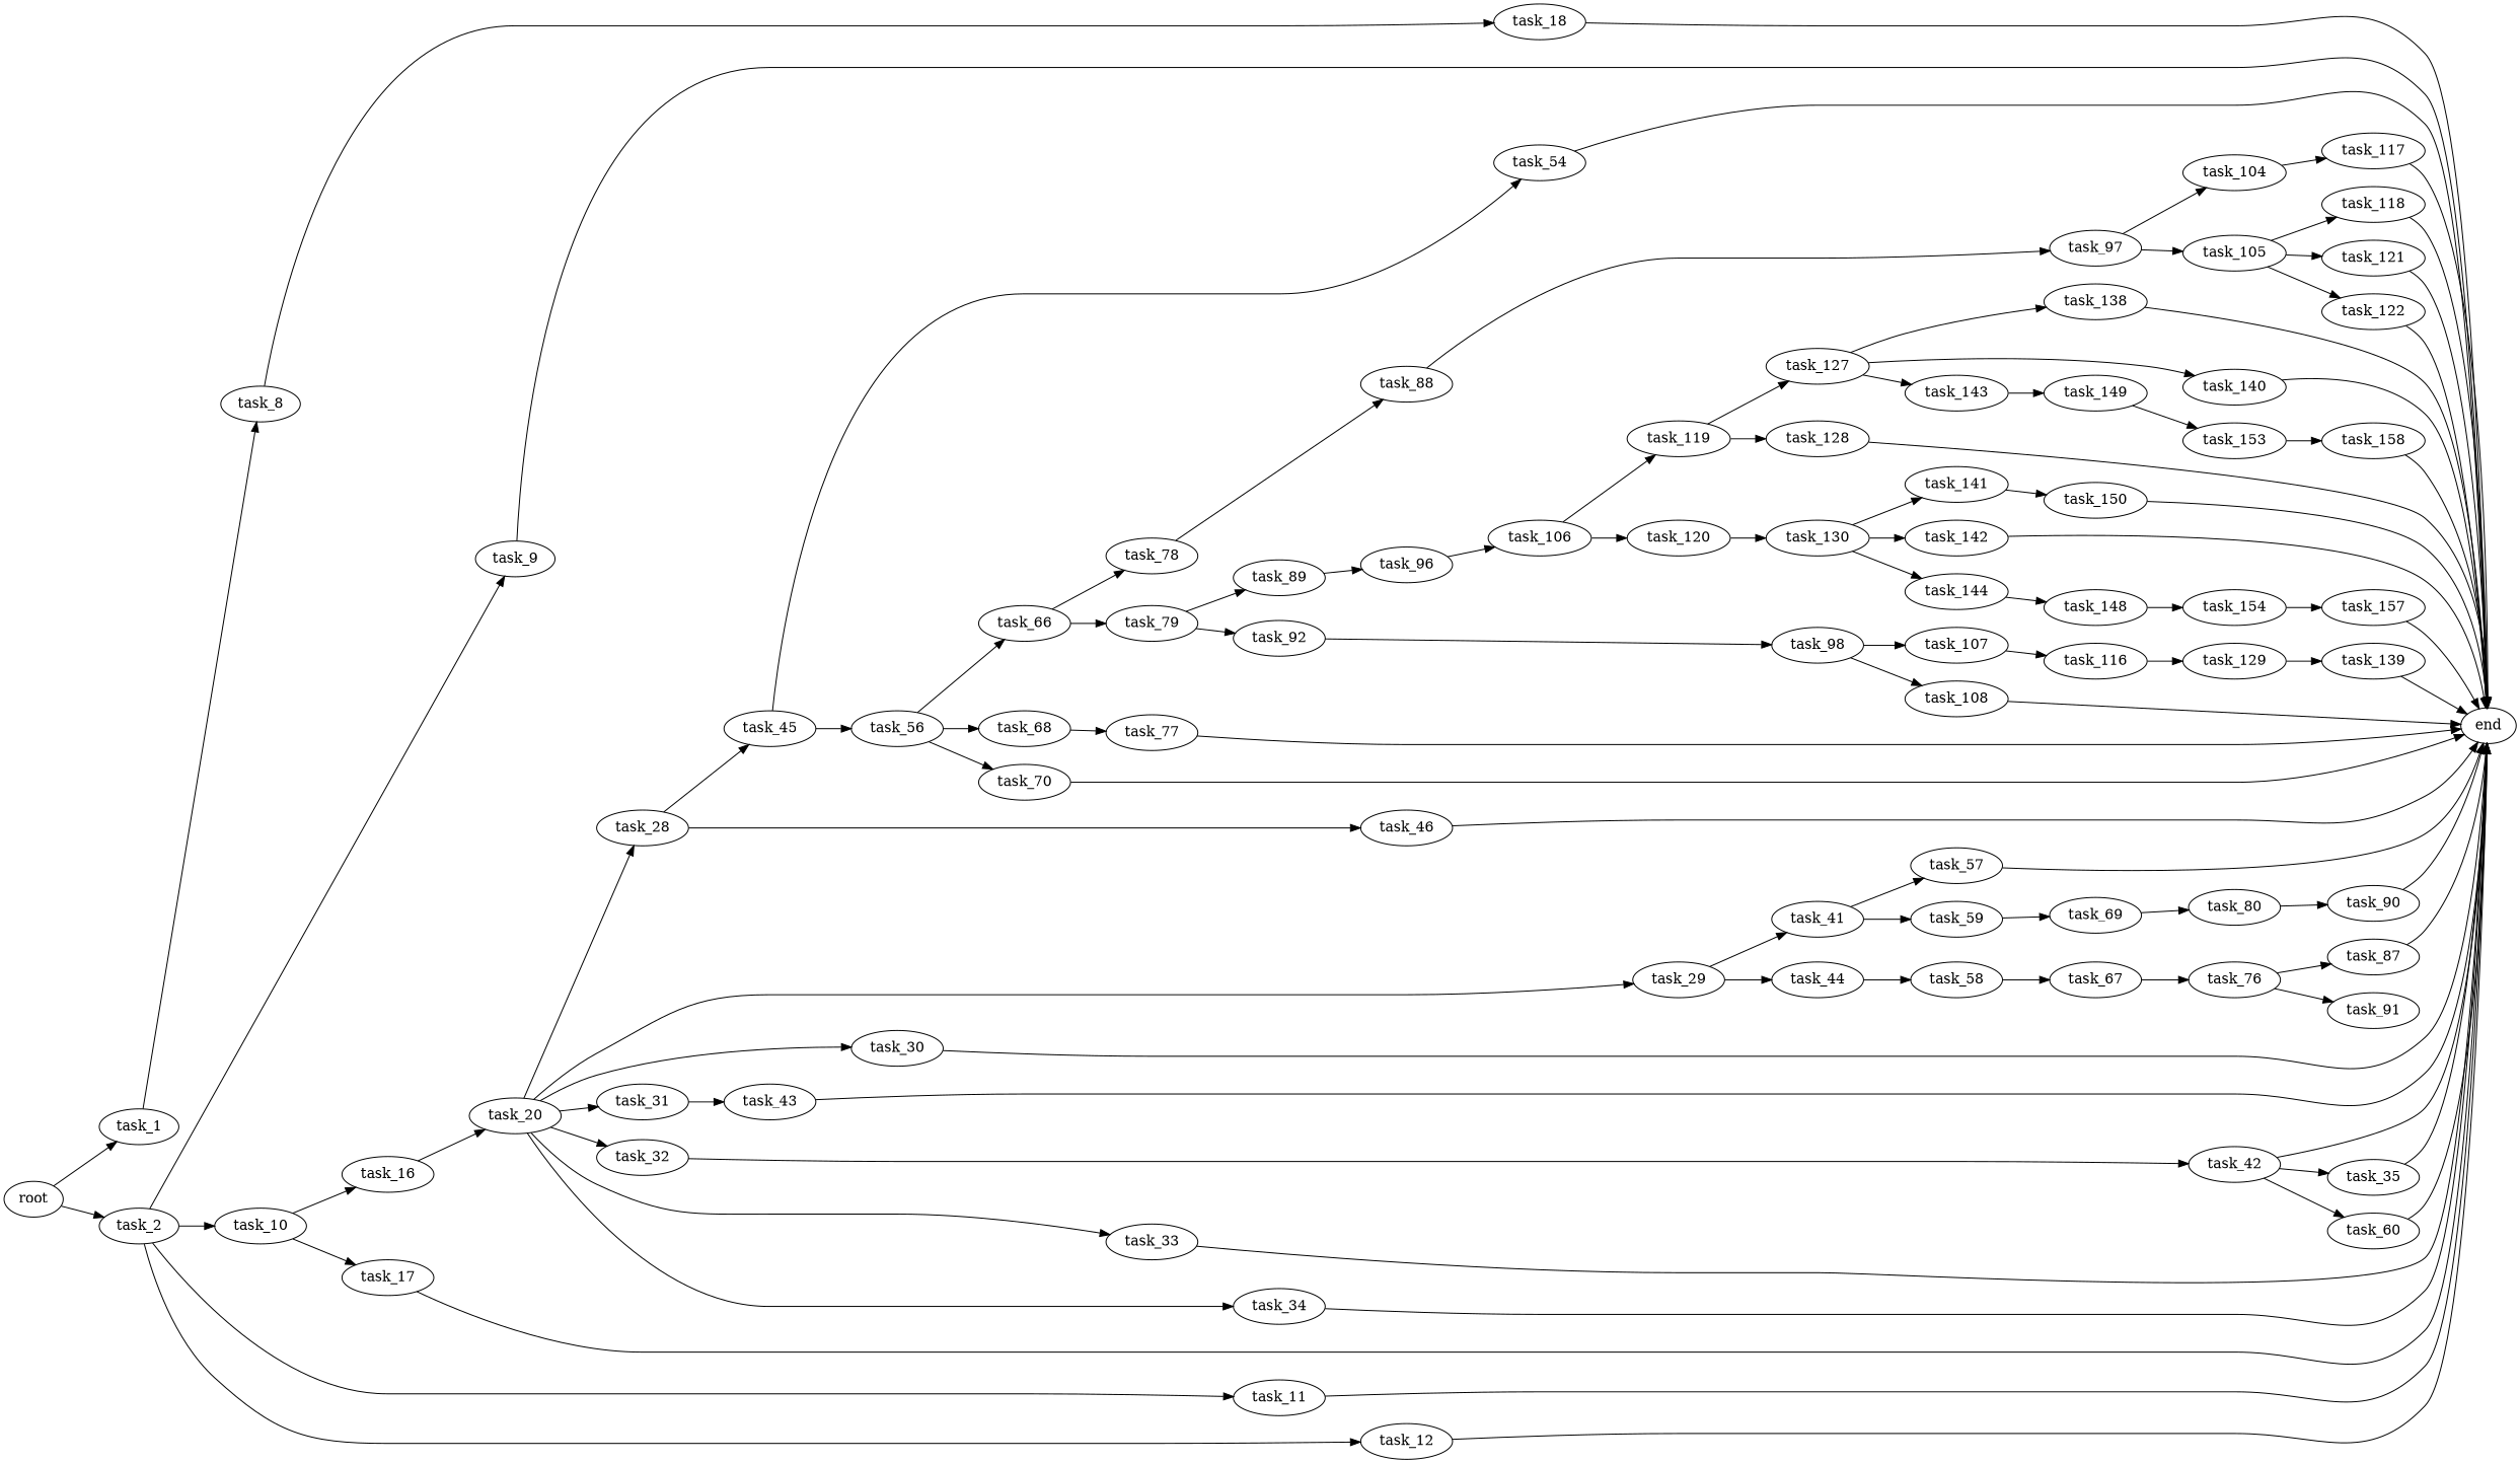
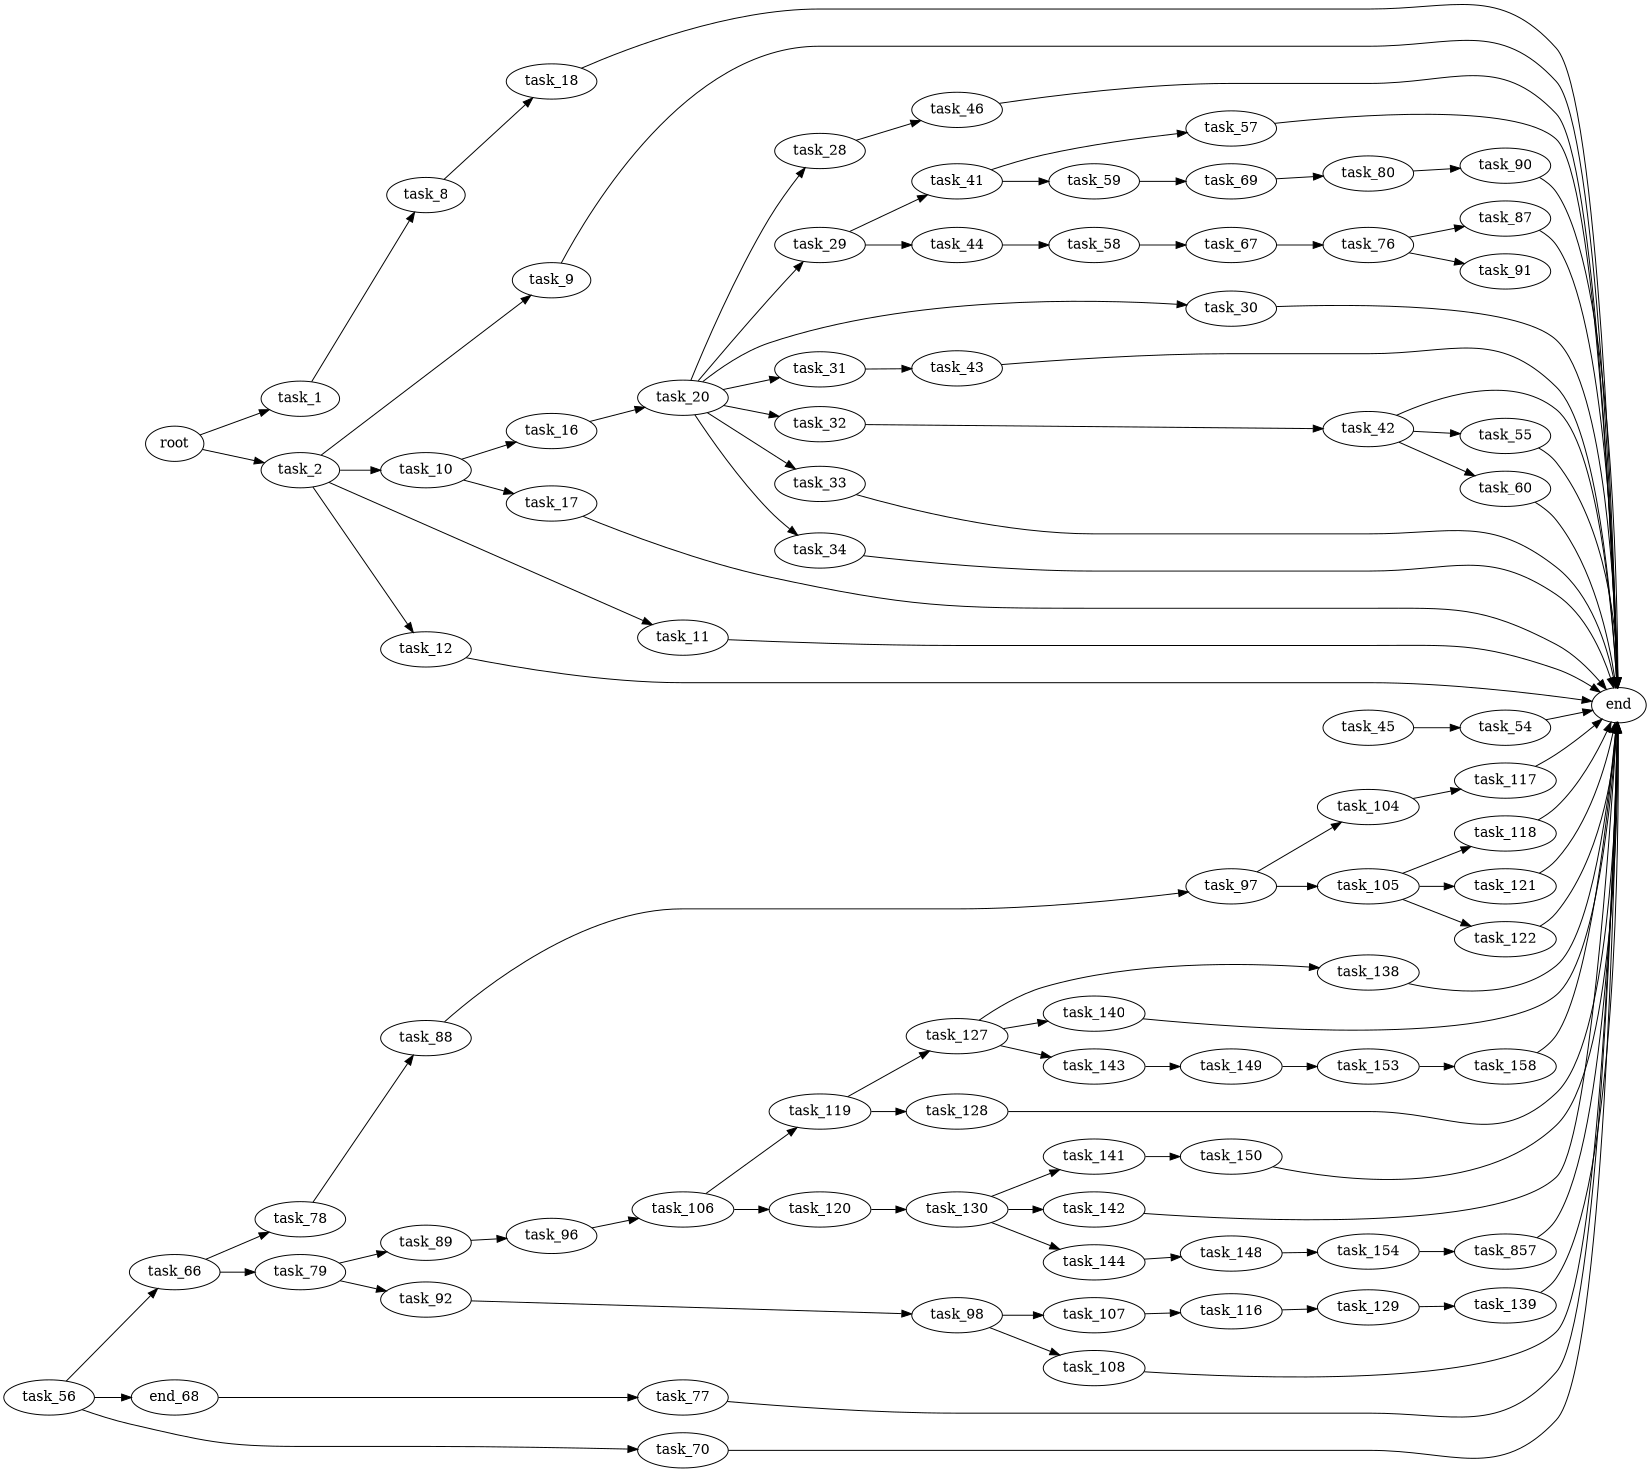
  digraph {
    rankdir=LR
    root
    task_1
    task_2
    task_8
    task_9
    task_10
    task_11
    task_12
    task_18
    end
    task_16
    task_17
    task_20
    task_28
    task_29
    task_30
    task_31
    task_32
    task_33
    task_34
    task_45
    task_46
    task_41
    task_44
    task_43
    task_42
    task_54
    task_56
    task_57
    task_59
    task_58
-   task_55 [label=task_35]
+   task_55
    task_60
    task_66
-   task_68
+   task_68 [label=end_68]
    task_70
    task_69
    task_67
    task_80
    task_76
    task_78
    task_79
    task_77
    task_88
    task_89
    task_92
    task_87
    task_91
    task_90
    task_97
    task_96
    task_98
    task_104
    task_105
    task_106
    task_107
    task_108
    task_117
    task_118
    task_121
    task_122
    task_119
    task_120
    task_116
    task_127
    task_128
    task_130
    task_129
    task_138
    task_140
    task_143
    task_141
    task_142
    task_144
    task_139
    task_149
    task_150
    task_148
    task_153
    task_154
    task_158
-   task_157
+   task_157 [label=task_857]
    root -> task_1
    root -> task_2
    task_1 -> task_8
    task_2 -> task_9
    task_2 -> task_10
    task_2 -> task_11
    task_2 -> task_12
    task_8 -> task_18
    task_9 -> end
    task_10 -> task_16
    task_10 -> task_17
    task_11 -> end
    task_12 -> end
    task_18 -> end
    task_16 -> task_20
    task_17 -> end
    task_20 -> task_28
    task_20 -> task_29
    task_20 -> task_30
    task_20 -> task_31
    task_20 -> task_32
    task_20 -> task_33
    task_20 -> task_34
-   task_28 -> task_45
    task_28 -> task_46
    task_29 -> task_41
    task_29 -> task_44
    task_30 -> end
    task_31 -> task_43
    task_32 -> task_42
    task_33 -> end
    task_34 -> end
    task_45 -> task_54
-   task_45 -> task_56
    task_46 -> end
    task_41 -> task_57
    task_41 -> task_59
    task_44 -> task_58
    task_43 -> end
    task_42 -> end
    task_42 -> task_55
    task_42 -> task_60
    task_54 -> end
    task_56 -> task_66
    task_56 -> task_68
    task_56 -> task_70
    task_57 -> end
    task_59 -> task_69
    task_58 -> task_67
    task_55 -> end
    task_60 -> end
    task_66 -> task_78
    task_66 -> task_79
    task_68 -> task_77
    task_70 -> end
    task_69 -> task_80
    task_67 -> task_76
    task_80 -> task_90
    task_76 -> task_87
    task_76 -> task_91
    task_78 -> task_88
    task_79 -> task_89
    task_79 -> task_92
    task_77 -> end
    task_88 -> task_97
    task_89 -> task_96
    task_92 -> task_98
    task_87 -> end
    task_90 -> end
    task_97 -> task_104
    task_97 -> task_105
    task_96 -> task_106
    task_98 -> task_107
    task_98 -> task_108
    task_104 -> task_117
    task_105 -> task_118
    task_105 -> task_121
    task_105 -> task_122
    task_106 -> task_119
    task_106 -> task_120
    task_107 -> task_116
    task_108 -> end
    task_117 -> end
    task_118 -> end
    task_121 -> end
    task_122 -> end
    task_119 -> task_127
    task_119 -> task_128
    task_120 -> task_130
    task_116 -> task_129
    task_127 -> task_138
    task_127 -> task_140
    task_127 -> task_143
    task_128 -> end
    task_130 -> task_141
    task_130 -> task_142
    task_130 -> task_144
    task_129 -> task_139
    task_138 -> end
    task_140 -> end
    task_143 -> task_149
    task_141 -> task_150
    task_142 -> end
    task_144 -> task_148
    task_139 -> end
    task_149 -> task_153
    task_150 -> end
    task_148 -> task_154
    task_153 -> task_158
    task_154 -> task_157
    task_158 -> end
    task_157 -> end
  }
